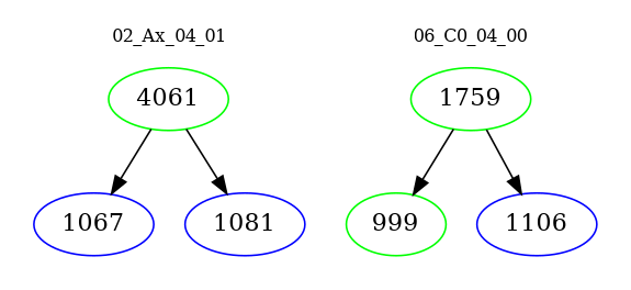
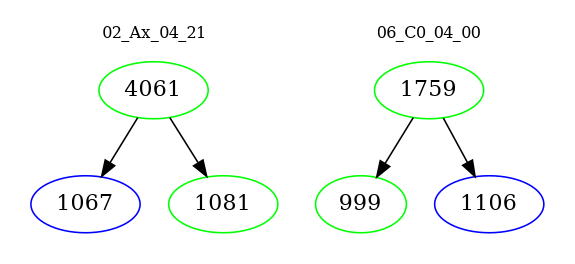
  digraph {
    fontname="DejaVu Serif"
    node [color=green fontname="DejaVu Serif"]
    edge [color=black fontname="DejaVu Serif"]
    n1 [label=4061]
    n2 [color=blue label=1067]
-   n3 [color=blue label=1081]
+   n3 [label=1081]
    n4 [label=1759]
    n5 [label=999]
    n6 [color=blue label=1106]
    subgraph cluster_1 {
      color=white
      fontsize=10
-     label="02_Ax_04_01"
+     label="02_Ax_04_21"
      n1
      n2
      n3
    }
    subgraph cluster_2 {
      color=white
      fontsize=10
      label="06_C0_04_00"
      n4
      n5
      n6
    }
    n1 -> n2
    n1 -> n3
    n4 -> n5
    n4 -> n6
  }
